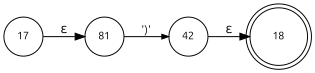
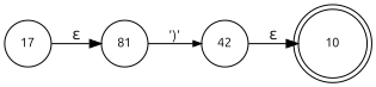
  digraph {
    fontname=Ubuntu
    rankdir=LR
    node [fixedsize=true fontname=Ubuntu fontsize=11 shape=circle peripheries=1]
    edge [fontname=Ubuntu]
-   n1 [label=18 shape=doublecircle width=.6 peripheries=""]
+   n1 [label=10 shape=doublecircle width=.6 peripheries=""]
    n2 [label=17 width=.55]
    n3 [label=81 width=.55]
    n4 [label=42 width=.55]
    n2 -> n3 [label="&epsilon;"]
    n3 -> n4 [arrowhead=normal arrowsize=.7 fontsize=11 label="')'"]
    n4 -> n1 [label="&epsilon;"]
  }
